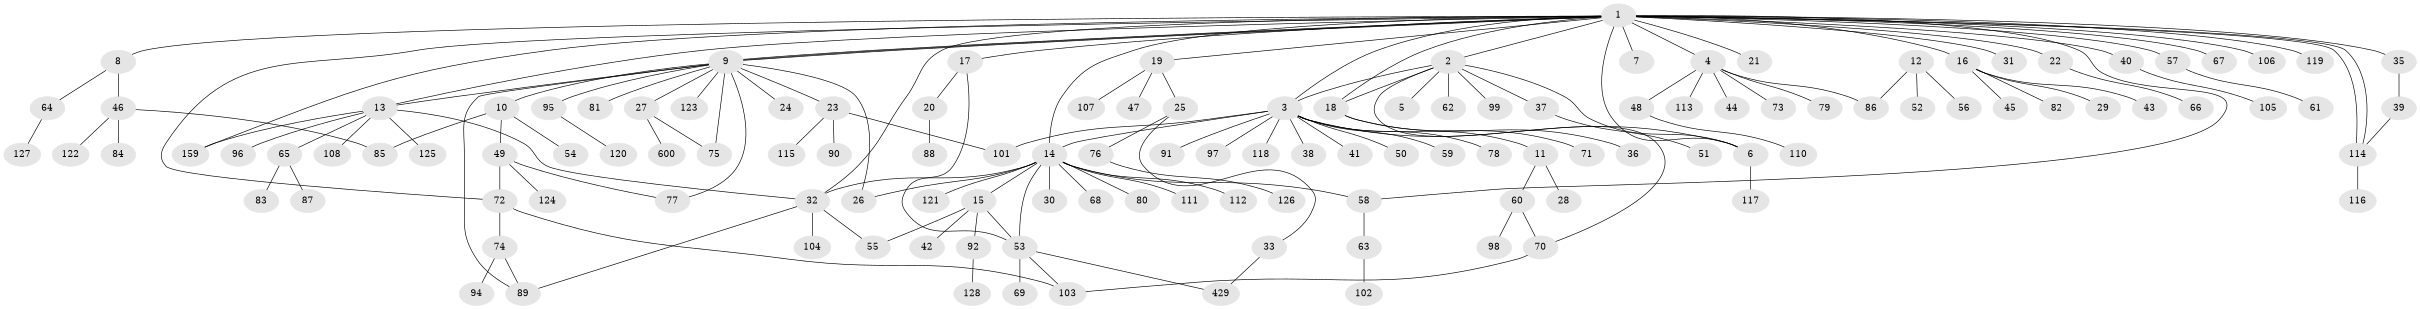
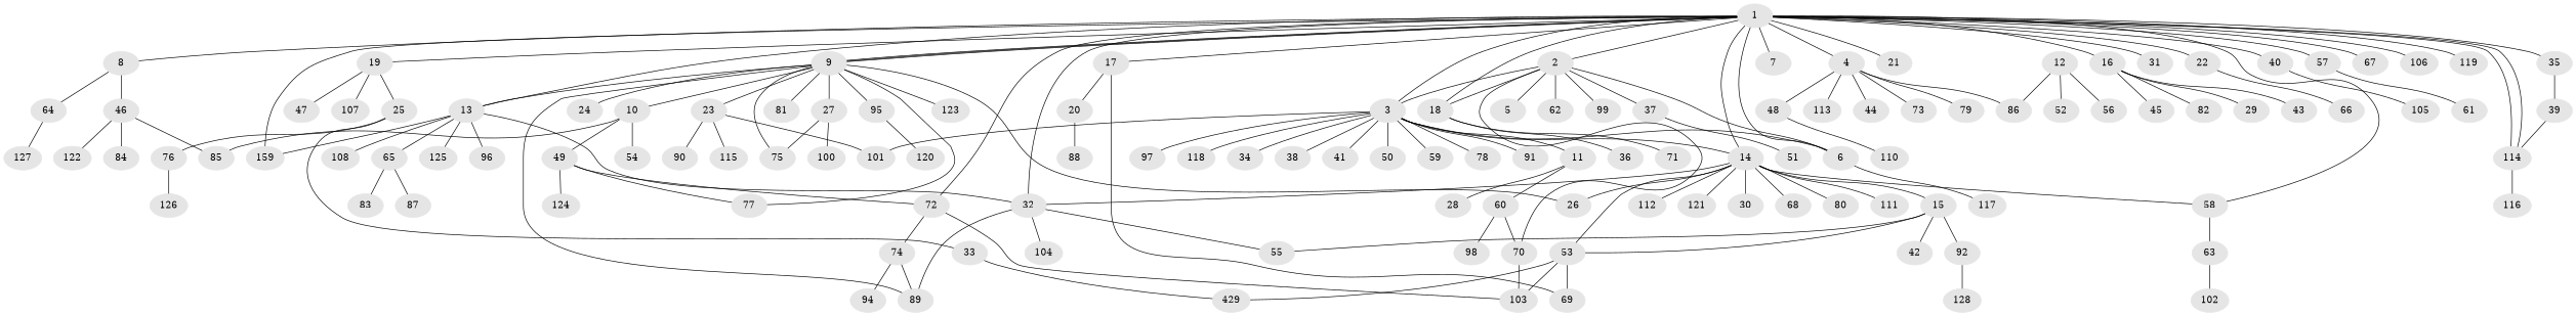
  graph {
    node [color=gray90 style=filled]
    1
    2
    3
    4
    6
    7
    8
    9
    13
    14
    16
    17
    18
    19
    21
    22
    31
    32
    35
    40
    57
    58
    67
    72
    106
    n26 [label=159]
    114
    119
    5
    37
    62
    70
    99
    11
+   34
    38
    41
    50
    59
    78
    91
    97
    101
    118
    44
    48
    73
    79
    86
    113
    117
    46
    64
    10
    23
    24
    26
    27
    75
    77
    81
    89
    95
    123
    12
    52
    56
    65
    96
    108
    125
    15
    30
    53
    68
    80
    111
    112
    121
    29
    43
    45
    82
    20
    36
    71
    25
    47
    107
    66
    55
    104
    39
    105
    61
    63
    103
    74
    116
    51
    28
    60
    110
    85
    84
    122
    127
    49
    54
    90
    115
-   100 [label=600]
+   100
    120
    124
    98
    83
    87
    42
    92
    n120 [label=429]
    69
    128
    88
    33
    76
    126
    102
    94
    1 -- 2
    1 -- 3
    1 -- 4
    1 -- 6
    1 -- 7
    1 -- 8
    1 -- 9
    1 -- 9
    1 -- 9
    1 -- 13
    1 -- 14
    1 -- 16
    1 -- 17
    1 -- 18
    1 -- 19
    1 -- 21
    1 -- 22
    1 -- 31
    1 -- 32
    1 -- 35
    1 -- 40
    1 -- 57
    1 -- 58
    1 -- 67
    1 -- 72
    1 -- 106
    1 -- n26
    1 -- 114
    1 -- 114
    1 -- 119
    2 -- 3
    2 -- 6
    2 -- 18
    2 -- 5
    2 -- 37
    2 -- 62
    2 -- 70
    2 -- 99
    3 -- 6
    3 -- 14
    3 -- 11
+   3 -- 34
    3 -- 38
    3 -- 41
    3 -- 50
    3 -- 59
    3 -- 78
    3 -- 91
    3 -- 97
    3 -- 101
    3 -- 118
    4 -- 44
    4 -- 48
    4 -- 73
    4 -- 79
    4 -- 86
    4 -- 113
    6 -- 117
    8 -- 46
    8 -- 64
    9 -- 13
    9 -- 10
    9 -- 23
    9 -- 24
    9 -- 26
    9 -- 27
    9 -- 75
    9 -- 77
    9 -- 81
    9 -- 89
    9 -- 95
    9 -- 123
    13 -- 32
    13 -- n26
    13 -- 65
    13 -- 96
    13 -- 108
    13 -- 125
    14 -- 32
    14 -- 58
    14 -- 26
    14 -- 15
    14 -- 30
    14 -- 53
    14 -- 68
    14 -- 80
    14 -- 111
    14 -- 112
    14 -- 121
    16 -- 29
    16 -- 43
    16 -- 45
    16 -- 82
-   17 -- 53
+   17 -- 69
    17 -- 20
    18 -- 36
    18 -- 71
    19 -- 25
    19 -- 47
    19 -- 107
    22 -- 66
    32 -- 89
    32 -- 55
    32 -- 104
    35 -- 39
    40 -- 105
    57 -- 61
    58 -- 63
    72 -- 103
    72 -- 74
    114 -- 116
    37 -- 51
    70 -- 103
    11 -- 28
    11 -- 60
    48 -- 110
    46 -- 85
    46 -- 84
    46 -- 122
    64 -- 127
    10 -- 85
    10 -- 49
    10 -- 54
    23 -- 101
    23 -- 90
    23 -- 115
    27 -- 75
    27 -- 100
    95 -- 120
    12 -- 86
    12 -- 52
    12 -- 56
    65 -- 83
    65 -- 87
    15 -- 53
    15 -- 55
    15 -- 42
    15 -- 92
    53 -- 103
    53 -- n120
    53 -- 69
    20 -- 88
    25 -- 33
    25 -- 76
    39 -- 114
    63 -- 102
    74 -- 89
    74 -- 94
    60 -- 70
    60 -- 98
    49 -- 72
    49 -- 77
    49 -- 124
    92 -- 128
    33 -- n120
    76 -- 126
  }
